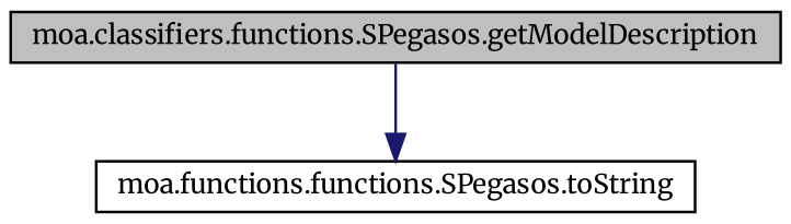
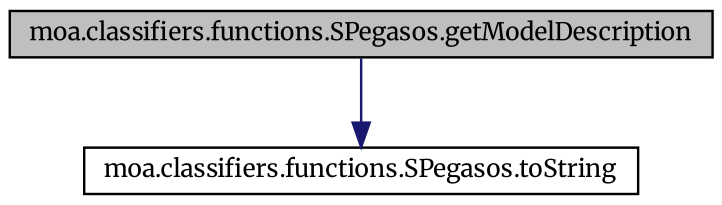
  digraph {
    rankdir=TB
    fontname=Merriweather
    node [color=black fontname=Merriweather fontsize=10 shape=record style=filled]
    n1 [fillcolor=grey75 fontcolor=black height=0.2 label="moa.classifiers.functions.SPegasos.getModelDescription" width=0.4]
-   n2 [fillcolor=white height=0.2 label="moa.functions.functions.SPegasos.toString" width=0.4]
+   n2 [fillcolor=white height=0.2 label="moa.classifiers.functions.SPegasos.toString" width=0.4]
    n1 -> n2 [color=midnightblue fontname=Merriweather fontsize=10 labelfontname=Helvetica labelfontsize=10 style=solid]
  }
